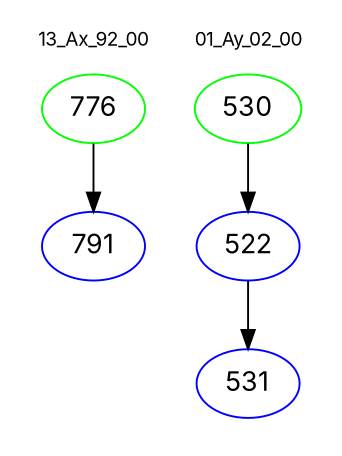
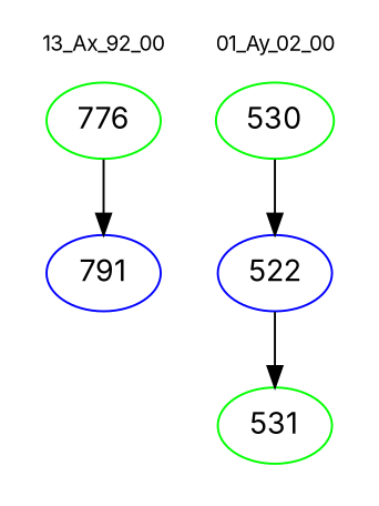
  digraph {
    fontname=Inter
    node [color=blue fontname=Inter]
    edge [color=black fontname=Inter]
    n1 [color=green label=776]
    n2 [label=791]
    n3 [color=green label=530]
    n4 [label=522]
-   n5 [label=531]
+   n5 [color=green label=531]
    subgraph cluster_1 {
      color=white
      fontsize=10
      label="13_Ax_92_00"
      n1
      n2
    }
    subgraph cluster_2 {
      color=white
      fontsize=10
      label="01_Ay_02_00"
      n3
      n4
      n5
    }
    n1 -> n2
    n3 -> n4
    n4 -> n5
  }
